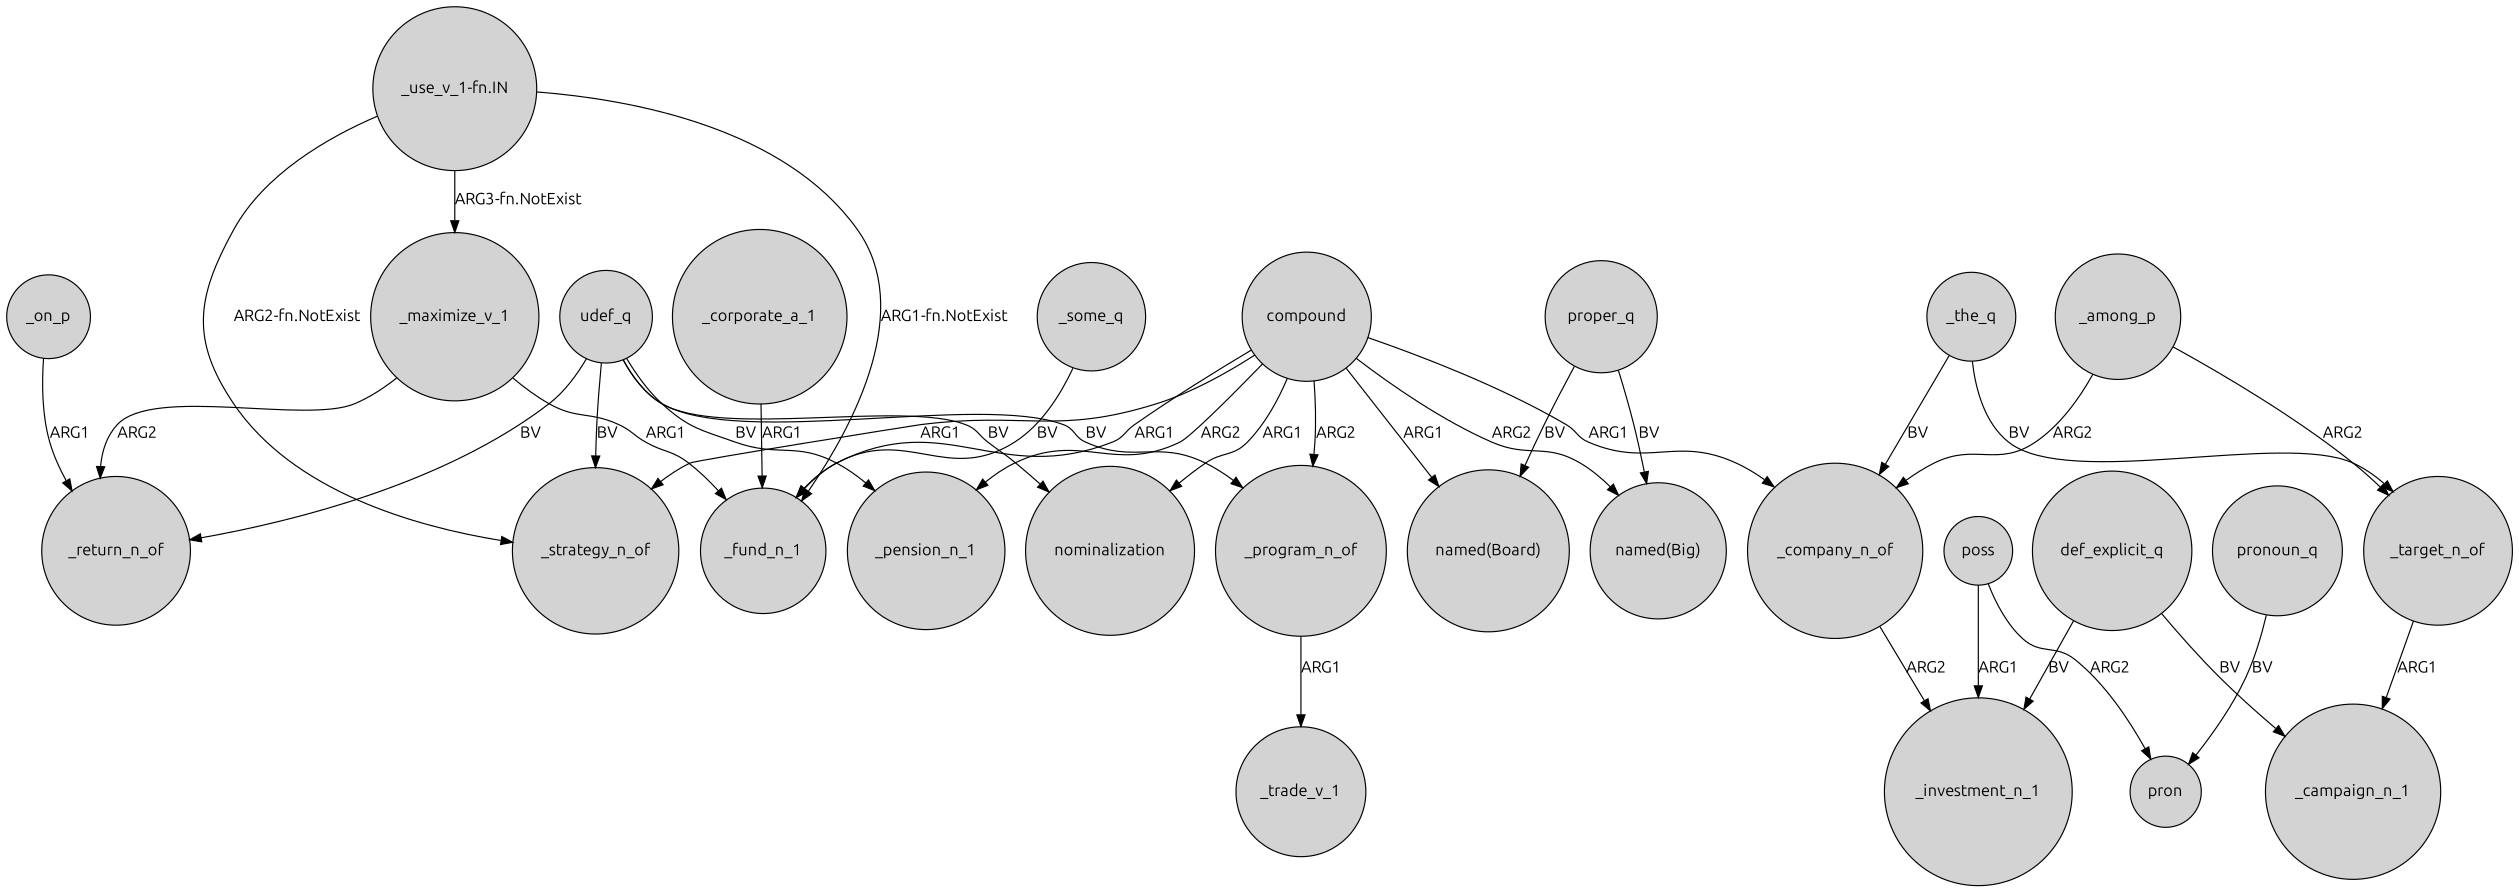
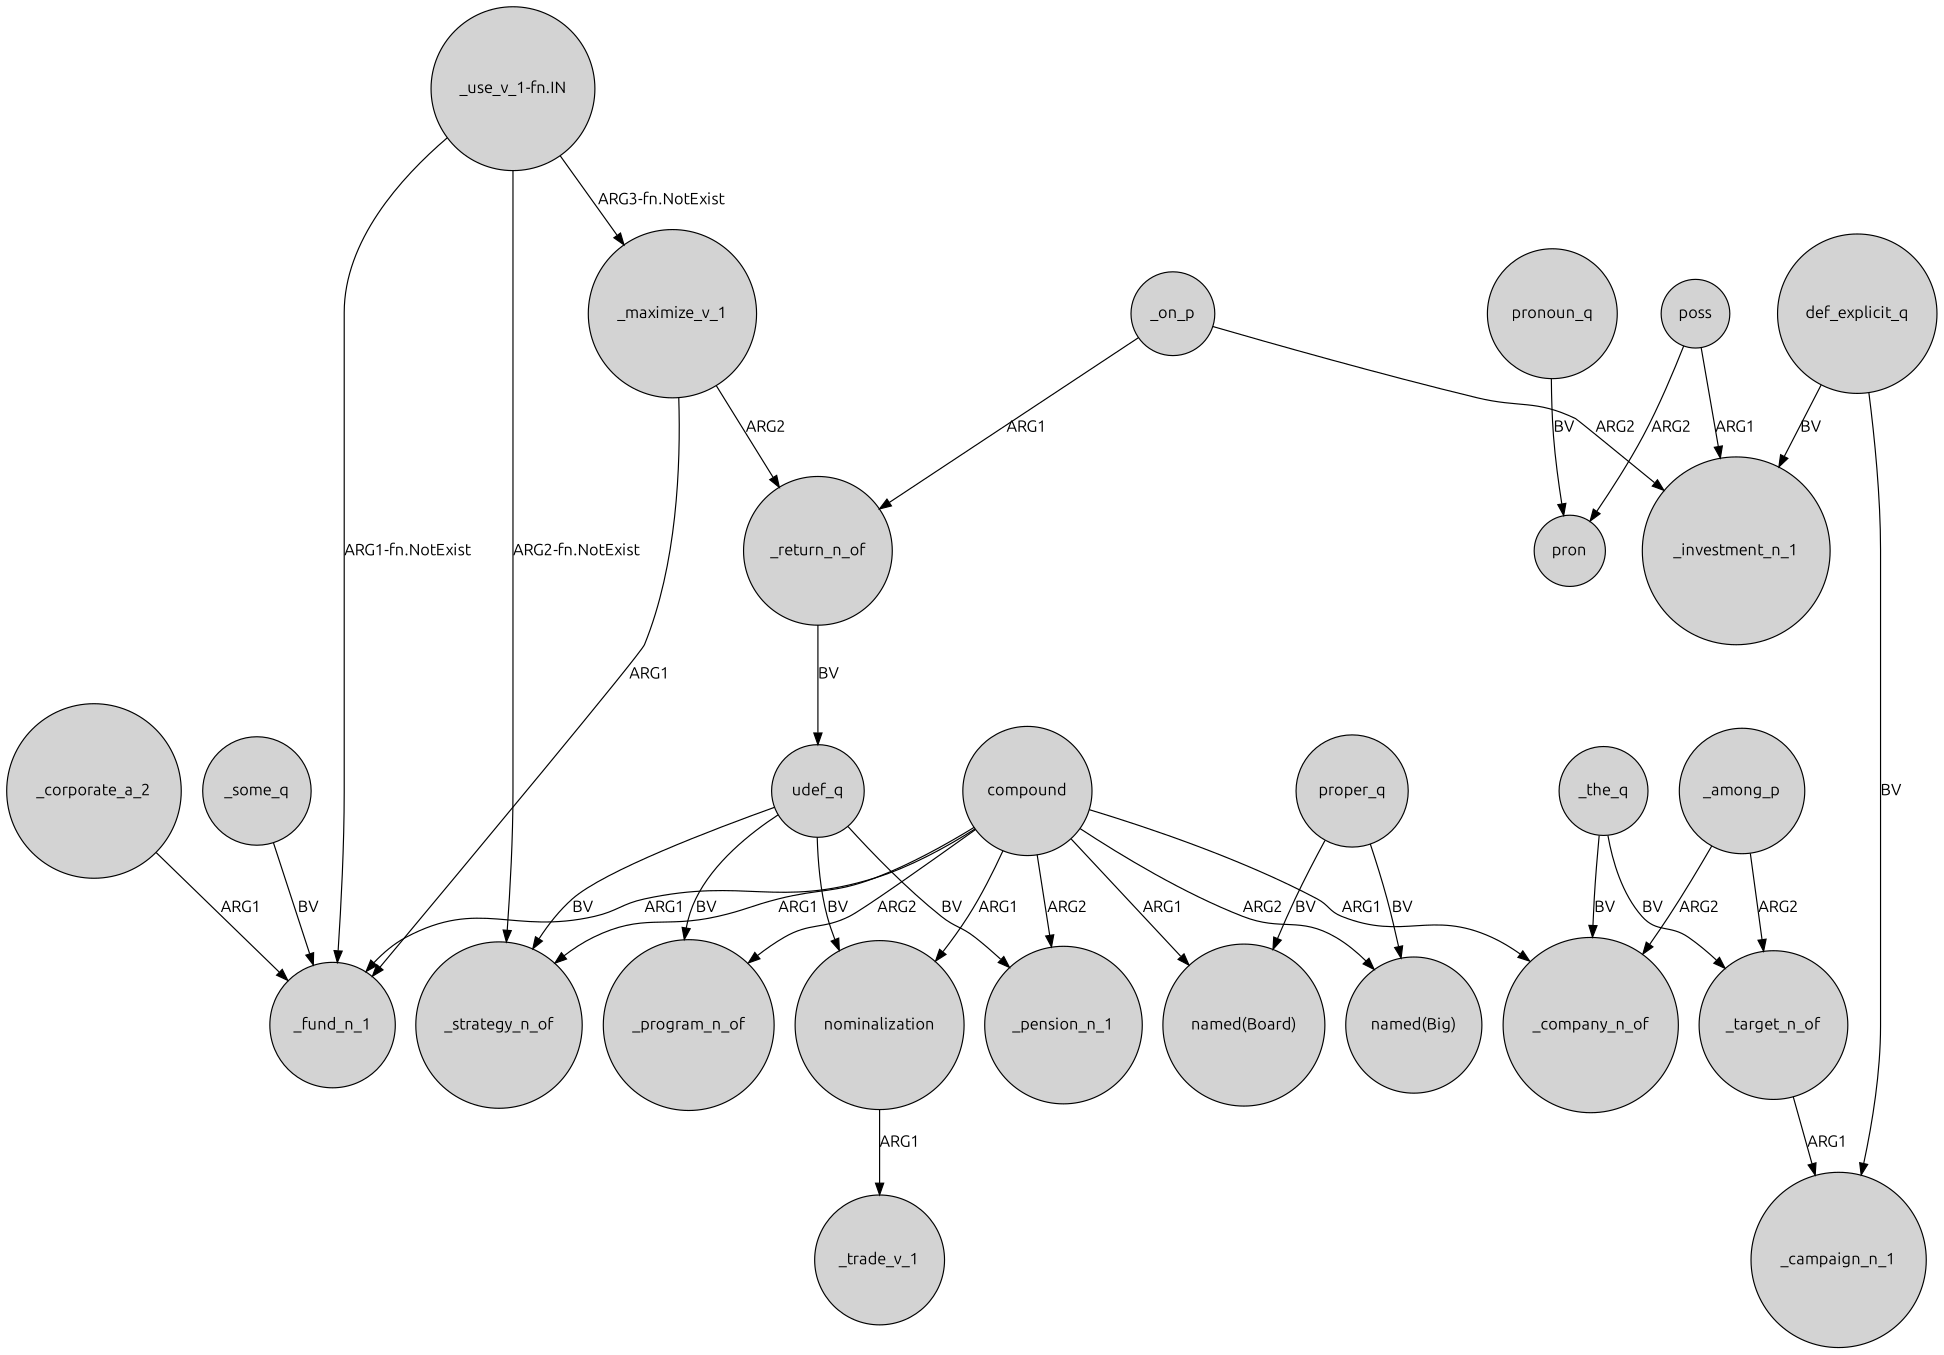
  digraph {
    fontname=Ubuntu
    node [fontname=Ubuntu shape=circle style=filled]
    edge [fontname=Ubuntu]
    compound
    _program_n_of
    _fund_n_1
    _strategy_n_of
    _pension_n_1
    "named(Board)"
    nominalization
    _company_n_of
    "named(Big)"
    _trade_v_1
    poss
    pron
    _investment_n_1
-   _corporate_a_1
+   _corporate_a_1 [label=_corporate_a_2]
    _on_p
    _return_n_of
    udef_q
    proper_q
    _the_q
    _target_n_of
    _campaign_n_1
    pronoun_q
    def_explicit_q
    _maximize_v_1
    "_use_v_1-fn.IN"
    _some_q
    _among_p
    compound -> _program_n_of [label=ARG2]
    compound -> _fund_n_1 [label=ARG1]
    compound -> _strategy_n_of [label=ARG1]
    compound -> _pension_n_1 [label=ARG2]
    compound -> "named(Board)" [label=ARG1]
    compound -> nominalization [label=ARG1]
    compound -> _company_n_of [label=ARG1]
    compound -> "named(Big)" [label=ARG2]
-   _program_n_of -> _trade_v_1 [label=ARG1]
+   nominalization -> _trade_v_1 [label=ARG1]
    poss -> pron [label=ARG2]
    poss -> _investment_n_1 [label=ARG1]
    _corporate_a_1 -> _fund_n_1 [label=ARG1]
-   _company_n_of -> _investment_n_1 [label=ARG2]
+   _on_p -> _investment_n_1 [label=ARG2]
    _on_p -> _return_n_of [label=ARG1]
    udef_q -> _program_n_of [label=BV]
    udef_q -> _strategy_n_of [label=BV]
    udef_q -> _pension_n_1 [label=BV]
    udef_q -> nominalization [label=BV]
-   udef_q -> _return_n_of [label=BV]
+   _return_n_of -> udef_q [label=BV]
    proper_q -> "named(Board)" [label=BV]
    proper_q -> "named(Big)" [label=BV]
    _the_q -> _company_n_of [label=BV]
    _the_q -> _target_n_of [label=BV]
    _target_n_of -> _campaign_n_1 [label=ARG1]
    pronoun_q -> pron [label=BV]
    def_explicit_q -> _investment_n_1 [label=BV]
    def_explicit_q -> _campaign_n_1 [label=BV]
    _maximize_v_1 -> _fund_n_1 [label=ARG1]
    _maximize_v_1 -> _return_n_of [label=ARG2]
    "_use_v_1-fn.IN" -> _fund_n_1 [label="ARG1-fn.NotExist"]
    "_use_v_1-fn.IN" -> _strategy_n_of [label="ARG2-fn.NotExist"]
    "_use_v_1-fn.IN" -> _maximize_v_1 [label="ARG3-fn.NotExist"]
    _some_q -> _fund_n_1 [label=BV]
    _among_p -> _company_n_of [label=ARG2]
    _among_p -> _target_n_of [label=ARG2]
  }
